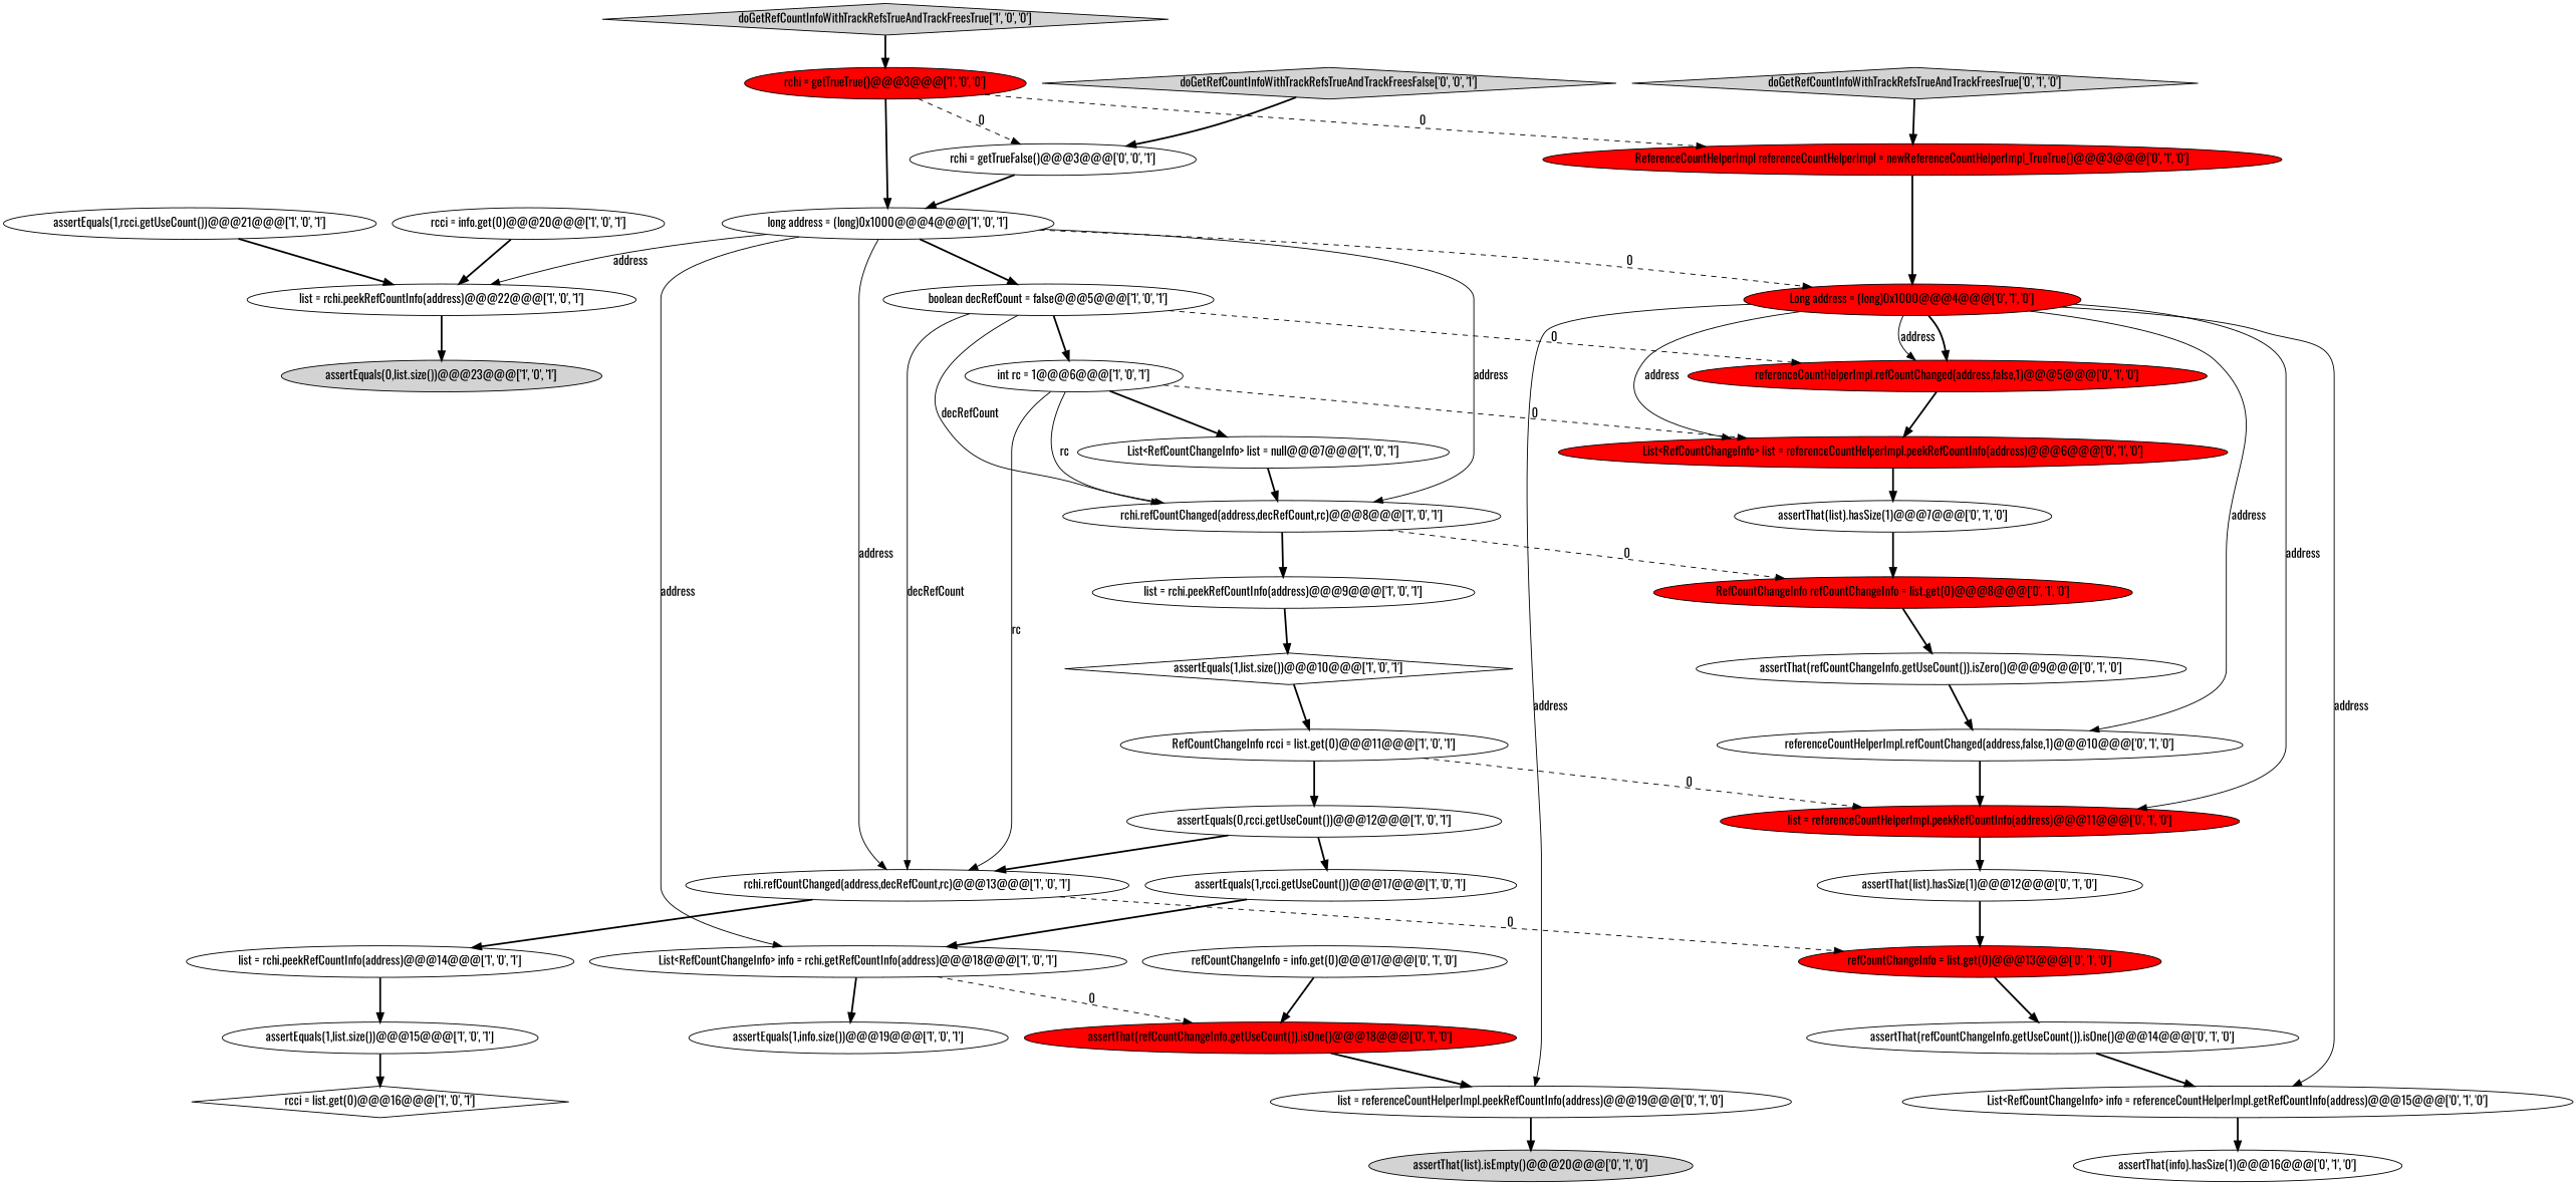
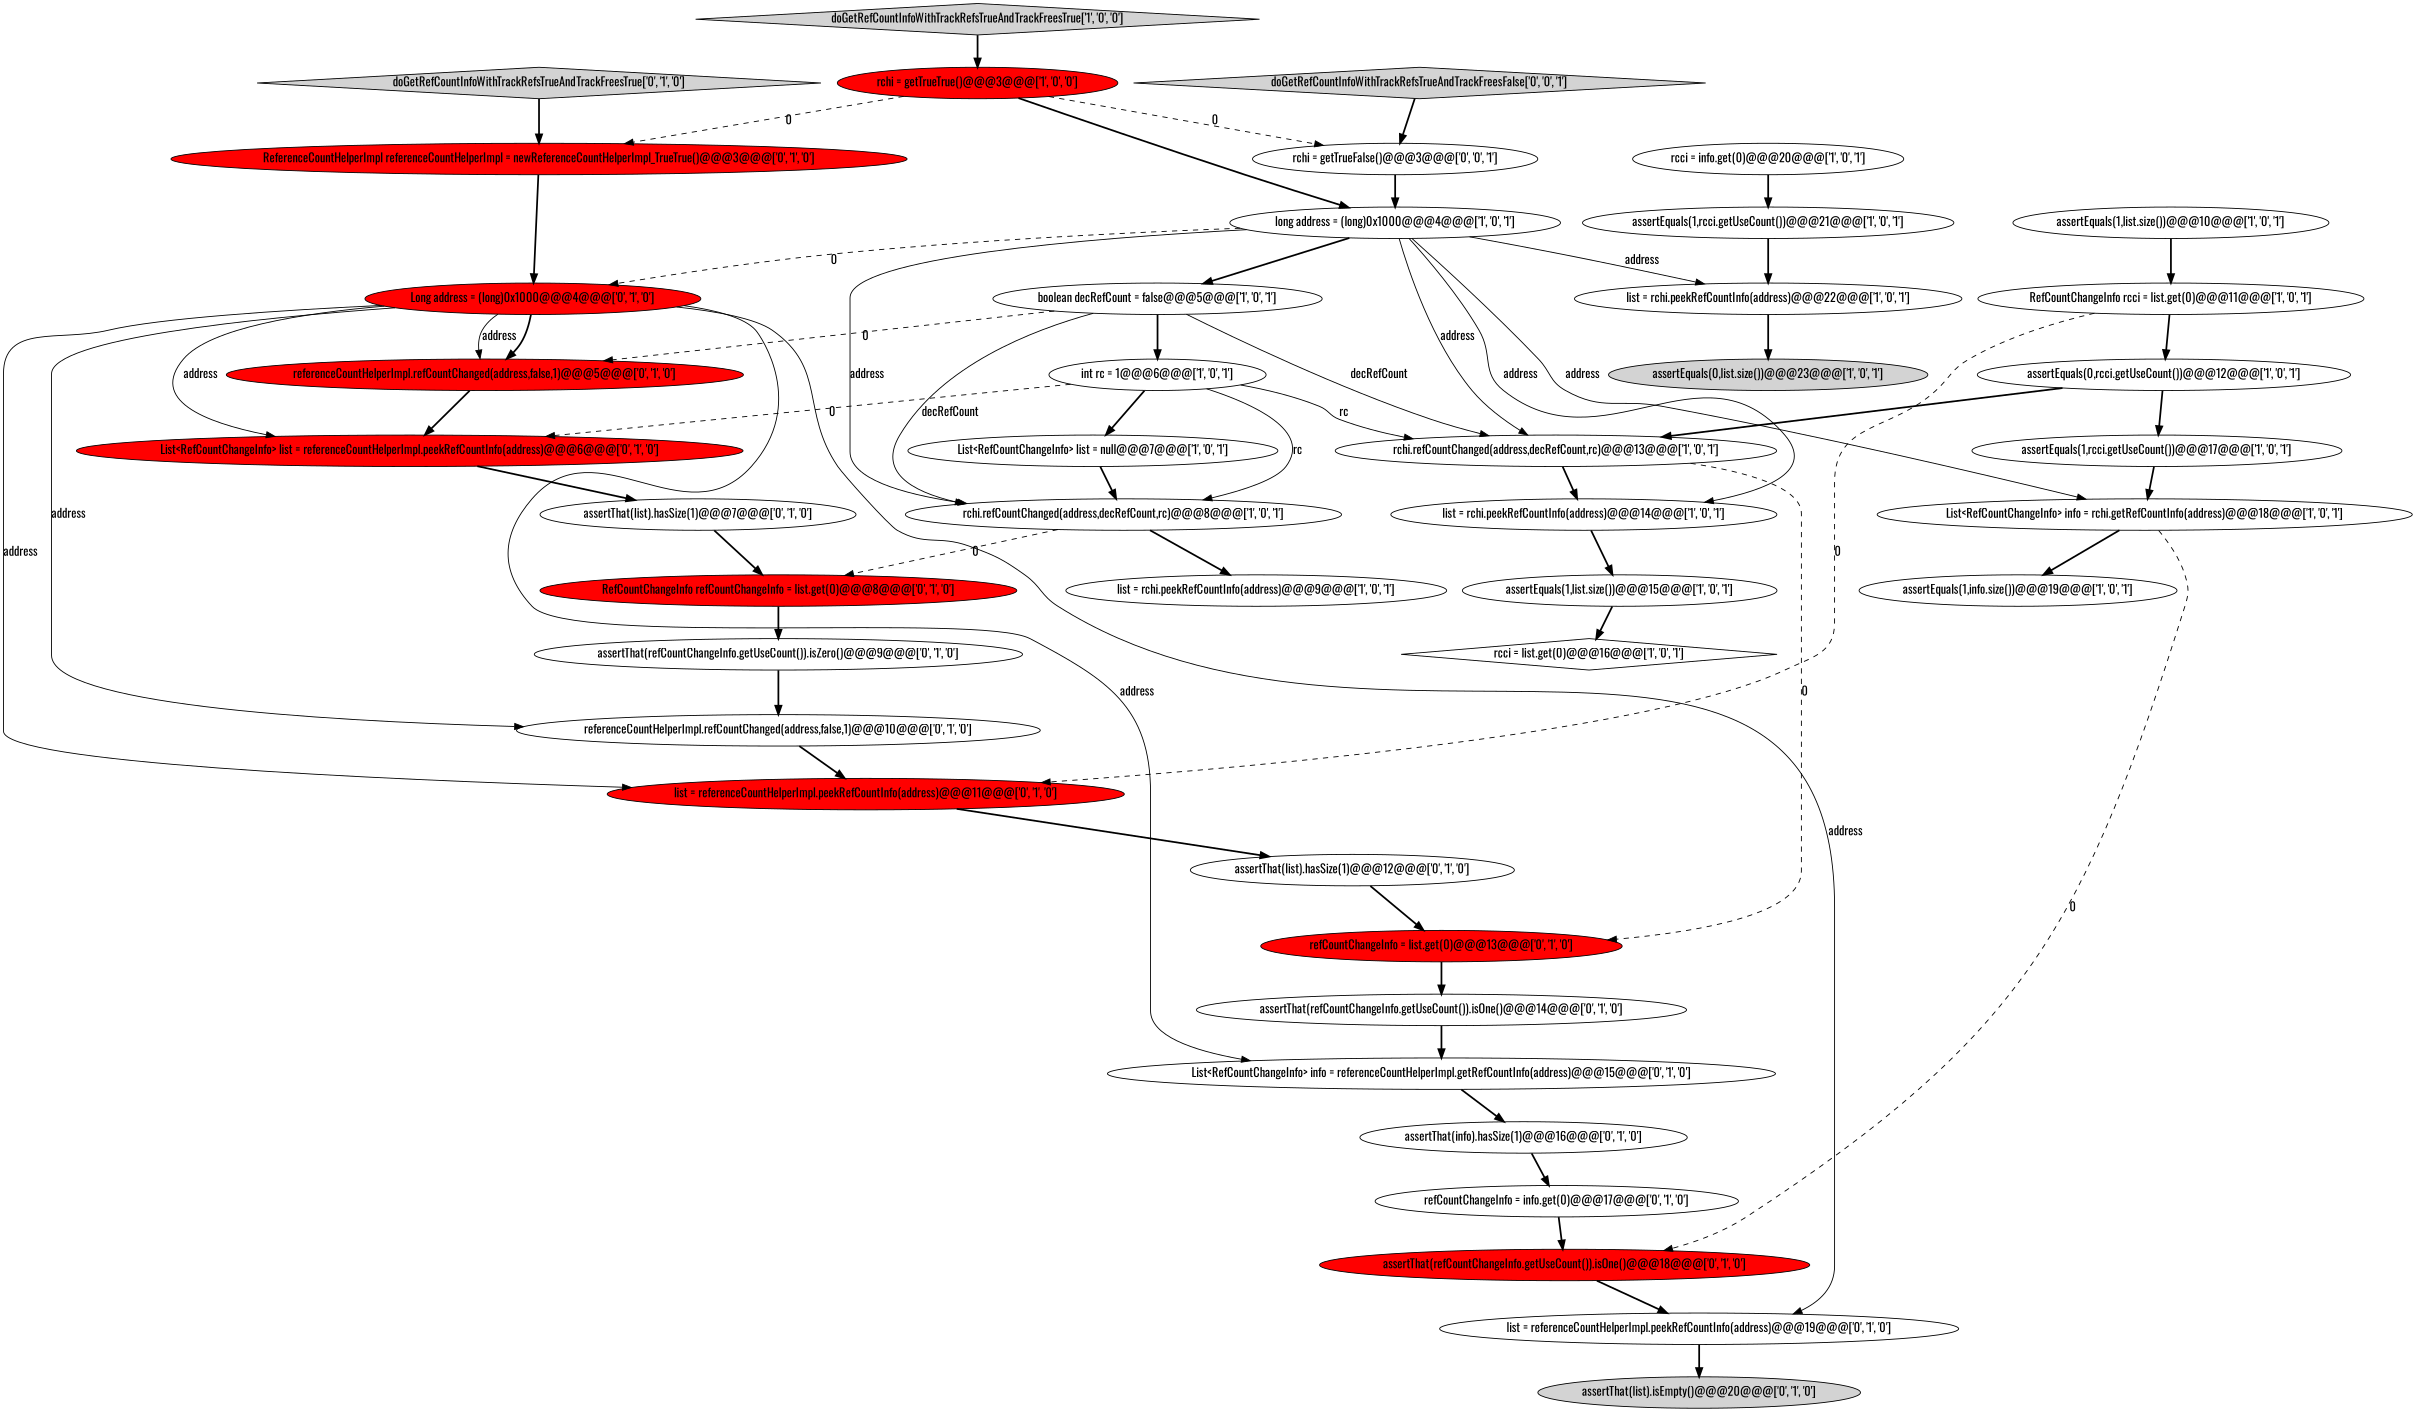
  digraph {
    fontname=Oswald
    node [fillcolor=white fontname=Oswald shape=ellipse style=filled]
    edge [fontname=Oswald style=bold]
    n1 [label="List<RefCountChangeInfo> info = rchi.getRefCountInfo(address)@@@18@@@['1', '0', '1']"]
    n2 [fillcolor=red label="assertThat(refCountChangeInfo.getUseCount()).isOne()@@@18@@@['0', '1', '0']"]
    n3 [label="assertEquals(1,info.size())@@@19@@@['1', '0', '1']"]
    n4 [label="list = referenceCountHelperImpl.peekRefCountInfo(address)@@@19@@@['0', '1', '0']"]
    n5 [fillcolor=lightgray label="doGetRefCountInfoWithTrackRefsTrueAndTrackFreesTrue['1', '0', '0']" shape=diamond]
    n6 [fillcolor=red label="rchi = getTrueTrue()@@@3@@@['1', '0', '0']"]
    n7 [fillcolor=red label="ReferenceCountHelperImpl referenceCountHelperImpl = newReferenceCountHelperImpl_TrueTrue()@@@3@@@['0', '1', '0']"]
    n8 [label="rchi = getTrueFalse()@@@3@@@['0', '0', '1']"]
    n9 [label="long address = (long)0x1000@@@4@@@['1', '0', '1']"]
    n10 [fillcolor=red label="referenceCountHelperImpl.refCountChanged(address,false,1)@@@5@@@['0', '1', '0']"]
    n11 [fillcolor=red label="List<RefCountChangeInfo> list = referenceCountHelperImpl.peekRefCountInfo(address)@@@6@@@['0', '1', '0']"]
    n12 [label="assertThat(list).hasSize(1)@@@7@@@['0', '1', '0']"]
    n13 [label="boolean decRefCount = false@@@5@@@['1', '0', '1']"]
    n14 [label="rchi.refCountChanged(address,decRefCount,rc)@@@13@@@['1', '0', '1']"]
    n15 [label="rchi.refCountChanged(address,decRefCount,rc)@@@8@@@['1', '0', '1']"]
    n16 [label="int rc = 1@@@6@@@['1', '0', '1']"]
    n17 [label="list = rchi.peekRefCountInfo(address)@@@14@@@['1', '0', '1']"]
    n18 [fillcolor=red label="refCountChangeInfo = list.get(0)@@@13@@@['0', '1', '0']"]
    n19 [label="list = rchi.peekRefCountInfo(address)@@@9@@@['1', '0', '1']"]
    n20 [fillcolor=red label="RefCountChangeInfo refCountChangeInfo = list.get(0)@@@8@@@['0', '1', '0']"]
    n21 [label="List<RefCountChangeInfo> list = null@@@7@@@['1', '0', '1']"]
    n22 [fillcolor=red label="Long address = (long)0x1000@@@4@@@['0', '1', '0']"]
    n23 [fillcolor=red label="list = referenceCountHelperImpl.peekRefCountInfo(address)@@@11@@@['0', '1', '0']"]
    n24 [label="referenceCountHelperImpl.refCountChanged(address,false,1)@@@10@@@['0', '1', '0']"]
    n25 [label="List<RefCountChangeInfo> info = referenceCountHelperImpl.getRefCountInfo(address)@@@15@@@['0', '1', '0']"]
    n26 [fillcolor=lightgray label="assertThat(list).isEmpty()@@@20@@@['0', '1', '0']"]
    n27 [label="assertThat(list).hasSize(1)@@@12@@@['0', '1', '0']"]
    n28 [label="assertThat(info).hasSize(1)@@@16@@@['0', '1', '0']"]
    n29 [label="rcci = list.get(0)@@@16@@@['1', '0', '1']" shape=diamond]
    n30 [label="assertEquals(1,rcci.getUseCount())@@@17@@@['1', '0', '1']"]
    n31 [label="assertEquals(1,list.size())@@@15@@@['1', '0', '1']"]
    n32 [label="assertThat(refCountChangeInfo.getUseCount()).isOne()@@@14@@@['0', '1', '0']"]
    n33 [label="rcci = info.get(0)@@@20@@@['1', '0', '1']"]
    n34 [label="assertEquals(1,rcci.getUseCount())@@@21@@@['1', '0', '1']"]
    n35 [label="list = rchi.peekRefCountInfo(address)@@@22@@@['1', '0', '1']"]
    n36 [fillcolor=lightgray label="assertEquals(0,list.size())@@@23@@@['1', '0', '1']"]
    n37 [fillcolor=lightgray label="doGetRefCountInfoWithTrackRefsTrueAndTrackFreesTrue['0', '1', '0']" shape=diamond]
    n38 [label="refCountChangeInfo = info.get(0)@@@17@@@['0', '1', '0']"]
-   n39 [label="assertEquals(1,list.size())@@@10@@@['1', '0', '1']" shape=diamond]
+   n39 [label="assertEquals(1,list.size())@@@10@@@['1', '0', '1']"]
    n40 [label="RefCountChangeInfo rcci = list.get(0)@@@11@@@['1', '0', '1']"]
    n41 [label="assertThat(refCountChangeInfo.getUseCount()).isZero()@@@9@@@['0', '1', '0']"]
    n42 [fillcolor=lightgray label="doGetRefCountInfoWithTrackRefsTrueAndTrackFreesFalse['0', '0', '1']" shape=diamond]
    n43 [label="assertEquals(0,rcci.getUseCount())@@@12@@@['1', '0', '1']"]
    n1 -> n2 [label=0 style=dashed]
    n1 -> n3
    n2 -> n4
    n4 -> n26
    n5 -> n6
    n6 -> n7 [label=0 style=dashed]
    n6 -> n8 [label=0 style=dashed]
    n6 -> n9
    n7 -> n22
    n8 -> n9
    n9 -> n1 [label=address style=solid]
    n9 -> n13
    n9 -> n14 [label=address style=solid]
    n9 -> n15 [label=address style=solid]
+   n9 -> n17 [label=address style=solid]
    n9 -> n22 [label=0 style=dashed]
    n9 -> n35 [label=address style=solid]
    n10 -> n11
    n11 -> n12
    n12 -> n20
    n13 -> n10 [label=0 style=dashed]
    n13 -> n14 [label=decRefCount style=solid]
    n13 -> n15 [label=decRefCount style=solid]
    n13 -> n16
    n14 -> n17
    n14 -> n18 [label=0 style=dashed]
    n15 -> n19
    n15 -> n20 [label=0 style=dashed]
    n16 -> n11 [label=0 style=dashed]
    n16 -> n14 [label=rc style=solid]
    n16 -> n15 [label=rc style=solid]
    n16 -> n21
    n17 -> n31
    n18 -> n32
-   n19 -> n39
    n20 -> n41
    n21 -> n15
    n22 -> n4 [label=address style=solid]
    n22 -> n10
    n22 -> n10 [label=address style=solid]
    n22 -> n11 [label=address style=solid]
    n22 -> n23 [label=address style=solid]
    n22 -> n24 [label=address style=solid]
    n22 -> n25 [label=address style=solid]
    n23 -> n27
    n24 -> n23
    n25 -> n28
    n27 -> n18
+   n28 -> n38
    n30 -> n1
    n31 -> n29
    n32 -> n25
-   n33 -> n35
+   n33 -> n34
    n34 -> n35
    n35 -> n36
    n37 -> n7
    n38 -> n2
    n39 -> n40
    n40 -> n23 [label=0 style=dashed]
    n40 -> n43
    n41 -> n24
    n42 -> n8
    n43 -> n14
    n43 -> n30
  }
